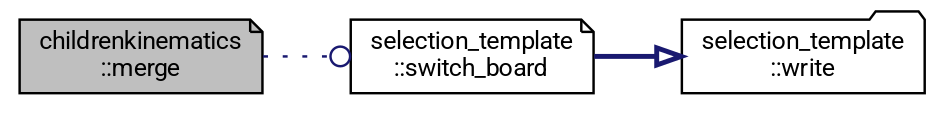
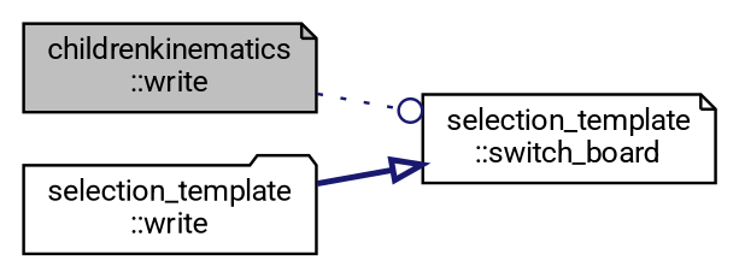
  digraph {
    fontname=Roboto
    rankdir=LR
    node [color=black fillcolor=white fontname=Roboto fontsize=10 shape=note style=filled]
    edge [color=midnightblue fontname=Roboto fontsize=10 labelfontname=Helvetica labelfontsize=10]
-   n1 [fillcolor=grey75 fontcolor=black height=0.2 label="childrenkinematics\l::merge" width=0.4]
+   n1 [fillcolor=grey75 fontcolor=black height=0.2 label="childrenkinematics\l::write" width=0.4]
    n2 [height=0.2 label="selection_template\l::switch_board" width=0.4]
    n3 [height=0.2 label="selection_template\l::write" shape=folder width=0.4]
    n1 -> n2 [arrowhead=odot style=dotted]
-   n2 -> n3 [arrowhead=onormal style=bold]
+   n3 -> n2 [arrowhead=onormal style=bold]
  }
